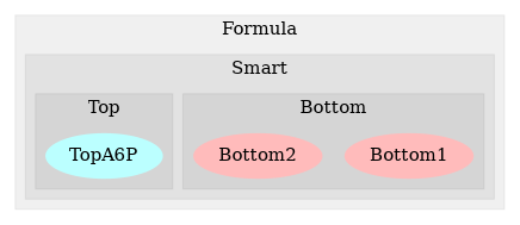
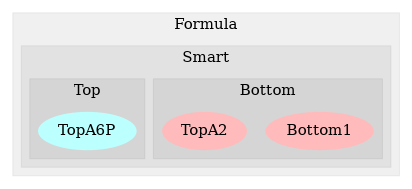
  digraph {
    node [fillcolor="#ffbbbb" penwidth=0 style=filled]
    n1 [label=Bottom1]
-   n2 [label=Bottom2]
+   n2 [label=TopA2]
    n3 [fillcolor="#bbffff" label=TopA6P]
    subgraph cluster_1 {
      color="#0000000F"
      label=Formula
      style=filled
      subgraph cluster_2 {
        color="#0000000F"
        label=Smart
        style=filled
        subgraph cluster_3 {
          color="#0000000F"
          label=Bottom
          style=filled
          n1
          n2
        }
        subgraph cluster_4 {
          color="#0000000F"
          label=Top
          style=filled
          n3
        }
      }
    }
  }
